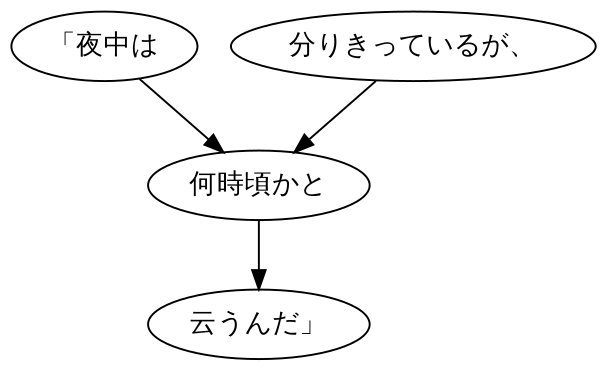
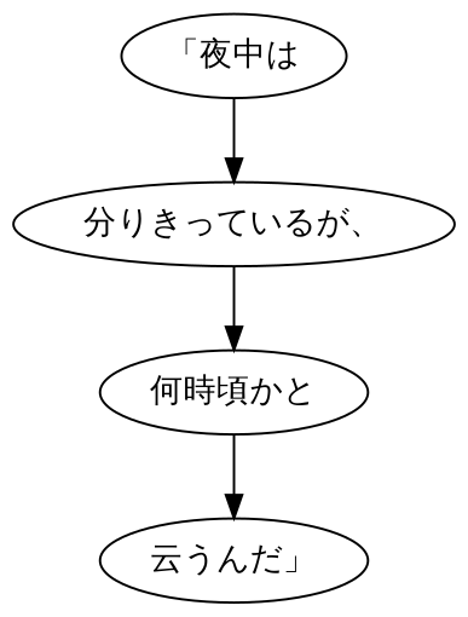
  digraph {
    n1 [label="「夜中は"]
    n2 [label="分りきっているが、"]
    n3 [label="何時頃かと"]
    n4 [label="云うんだ」"]
-   n1 -> n3
+   n1 -> n2
    n2 -> n3
    n3 -> n4
  }
